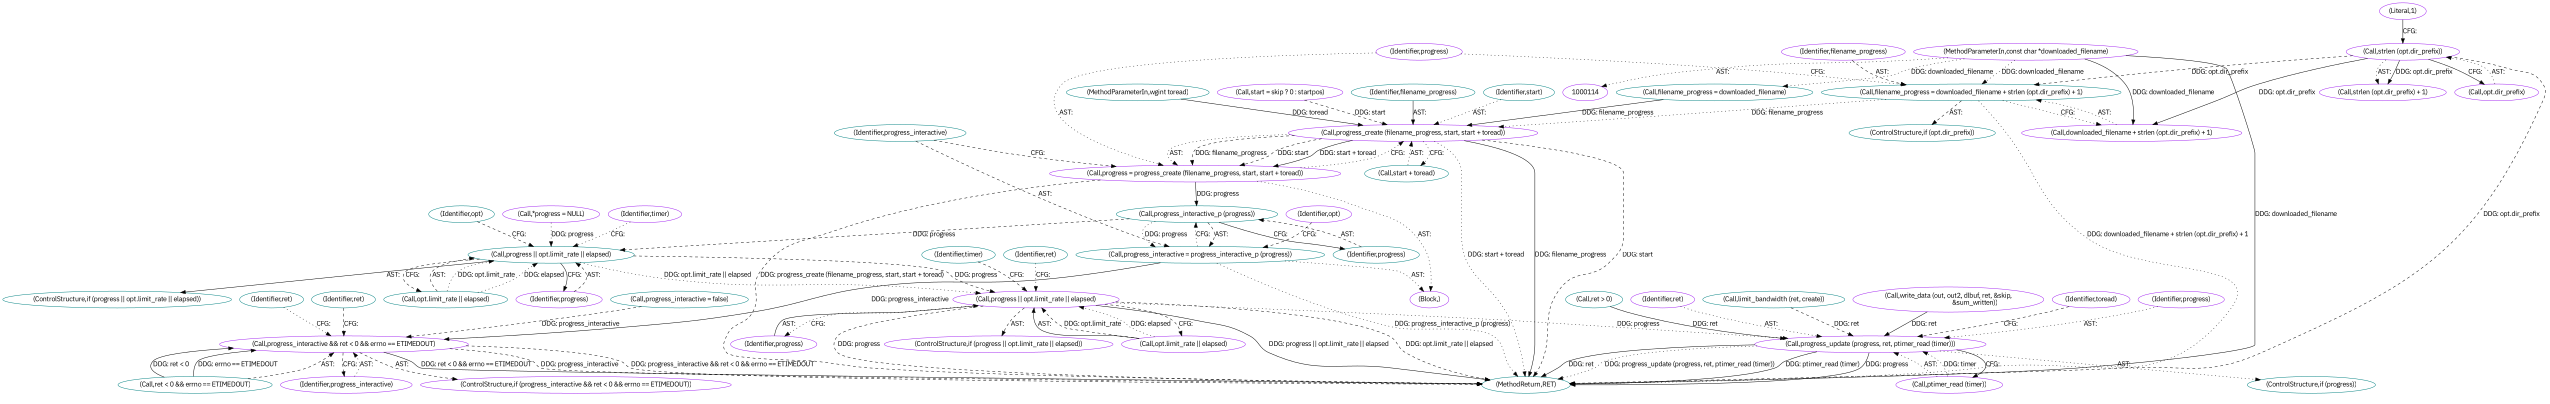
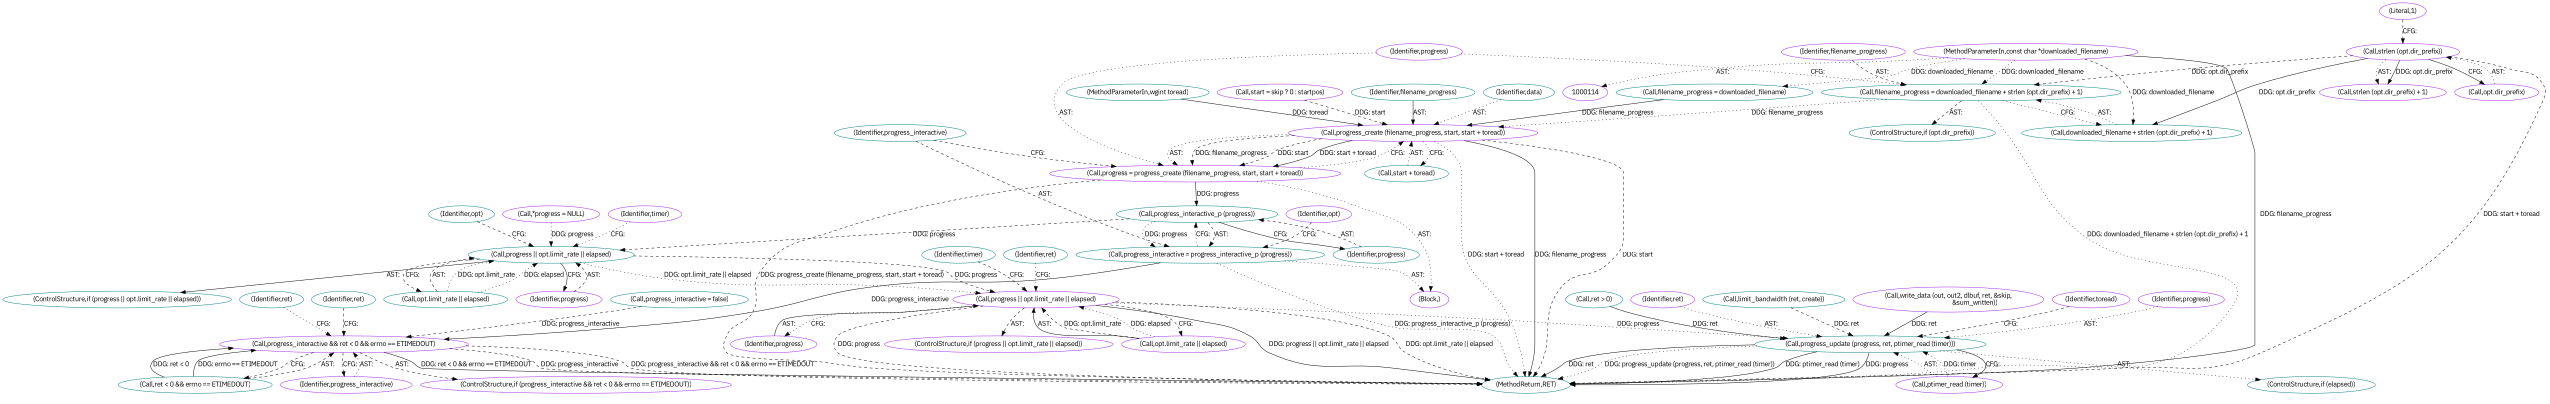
  digraph {
    fontname="IBM Plex Sans"
    node [color=purple fontname="IBM Plex Sans"]
    edge [fontname="IBM Plex Sans" style=dotted]
    n1 [color=teal label="(Call,filename_progress = downloaded_filename + strlen (opt.dir_prefix) + 1)"]
    n2 [label="(Call,progress_create (filename_progress, start, start + toread))"]
    n3 [color=teal label="(ControlStructure,if (opt.dir_prefix))"]
-   n4 [label="(Call,downloaded_filename + strlen (opt.dir_prefix) + 1)"]
+   n4 [color=teal label="(Call,downloaded_filename + strlen (opt.dir_prefix) + 1)"]
    n5 [color=teal label="(MethodReturn,RET)"]
    n6 [label="(Call,progress = progress_create (filename_progress, start, start + toread))"]
    n7 [color=teal label="(Call,start + toread)"]
    n8 [label="(MethodParameterIn,const char *downloaded_filename)"]
    n9 [color=teal label="(Call,filename_progress = downloaded_filename)"]
    1000114
    n11 [label="(Call,strlen (opt.dir_prefix))"]
    n12 [label="(Call,strlen (opt.dir_prefix) + 1)"]
    n13 [label="(Call,opt.dir_prefix)"]
    n14 [color=teal label="(Call,progress_interactive_p (progress))"]
    n15 [label="(Block,)"]
    n16 [color=teal label="(Call,progress_interactive = progress_interactive_p (progress))"]
    n17 [color=teal label="(Call,progress || opt.limit_rate || elapsed)"]
    n18 [color=teal label="(Identifier,progress)"]
    n19 [label="(Call,progress_interactive && ret < 0 && errno == ETIMEDOUT)"]
    n20 [label="(Call,progress || opt.limit_rate || elapsed)"]
    n21 [label="(Identifier,progress)"]
    n22 [color=teal label="(Call,opt.limit_rate || elapsed)"]
    n23 [color=teal label="(ControlStructure,if (progress || opt.limit_rate || elapsed))"]
    n24 [color=teal label="(Call,ret < 0 && errno == ETIMEDOUT)"]
    n25 [label="(Identifier,progress_interactive)"]
    n26 [label="(ControlStructure,if (progress_interactive && ret < 0 && errno == ETIMEDOUT))"]
-   n27 [label="(Call,progress_update (progress, ret, ptimer_read (timer)))"]
+   n27 [color=teal label="(Call,progress_update (progress, ret, ptimer_read (timer)))"]
    n28 [label="(Identifier,progress)"]
    n29 [label="(ControlStructure,if (progress || opt.limit_rate || elapsed))"]
    n30 [label="(Call,opt.limit_rate || elapsed)"]
-   n31 [color=teal label="(ControlStructure,if (progress))"]
+   n31 [color=teal label="(ControlStructure,if (elapsed))"]
    n32 [label="(Call,ptimer_read (timer))"]
    n33 [label="(Identifier,opt)"]
    n34 [label="(Literal,1)"]
    n35 [label="(Identifier,progress)"]
    n36 [color=teal label="(Call,ret > 0)"]
-   n37 [color=teal label="(Identifier,start)"]
+   n37 [color=teal label="(Identifier,data)"]
    n38 [label="(Identifier,progress)"]
    n39 [label="(Identifier,ret)"]
    n40 [color=teal label="(MethodParameterIn,wgint toread)"]
    n41 [label="(Call,start = skip ? 0 : startpos)"]
    n42 [color=teal label="(Call,limit_bandwidth (ret, create))"]
    n43 [color=teal label="(Call,progress_interactive = false)"]
    n44 [label="(Call,write_data (out, out2, dlbuf, ret, &skip,\n                                      &sum_written))"]
    n45 [label="(Identifier,filename_progress)"]
    n46 [color=teal label="(Identifier,ret)"]
    n47 [label="(Call,*progress = NULL)"]
    n48 [label="(Identifier,timer)"]
    n49 [color=teal label="(Identifier,progress_interactive)"]
    n50 [color=teal label="(Identifier,ret)"]
    n51 [color=teal label="(Identifier,filename_progress)"]
    n52 [color=teal label="(Identifier,timer)"]
    n53 [label="(Identifier,toread)"]
    n54 [color=teal label="(Identifier,ret)"]
    n55 [color=teal label="(Identifier,opt)"]
    n1 -> n2 [label="DDG: filename_progress"]
    n1 -> n3 [label="AST: " style=dashed]
    n1 -> n4 [label="CFG: "]
    n1 -> n5 [label="DDG: downloaded_filename + strlen (opt.dir_prefix) + 1"]
    n2 -> n5 [label="DDG: filename_progress" style=solid]
    n2 -> n5 [label="DDG: start" style=dashed]
    n2 -> n5 [label="DDG: start + toread"]
    n2 -> n6 [label="AST: "]
    n2 -> n6 [label="DDG: filename_progress" style=dashed]
    n2 -> n6 [label="DDG: start" style=dashed]
    n2 -> n6 [label="DDG: start + toread" style=solid]
    n2 -> n7 [label="CFG: "]
    n4 -> n1 [label="AST: "]
    n6 -> n2 [label="CFG: "]
    n6 -> n5 [label="DDG: progress_create (filename_progress, start, start + toread)" style=dashed]
    n6 -> n14 [label="DDG: progress" style=solid]
    n6 -> n15 [label="AST: "]
    n7 -> n2 [label="AST: "]
    n8 -> n1 [label="DDG: downloaded_filename"]
-   n8 -> n4 [label="DDG: downloaded_filename" style=solid]
-   n8 -> n5 [label="DDG: downloaded_filename" style=solid]
+   n8 -> n4 [label="DDG: downloaded_filename" style=dashed]
+   n8 -> n5 [label="DDG: filename_progress" style=solid]
    n8 -> n9 [label="DDG: downloaded_filename"]
    n8 -> 1000114 [label="AST: "]
    n9 -> n2 [label="DDG: filename_progress" style=solid]
    n11 -> n1 [label="DDG: opt.dir_prefix" style=dashed]
    n11 -> n4 [label="DDG: opt.dir_prefix" style=solid]
-   n11 -> n5 [label="DDG: opt.dir_prefix" style=dashed]
+   n11 -> n5 [label="DDG: start + toread" style=dashed]
    n11 -> n12 [label="AST: "]
    n11 -> n12 [label="DDG: opt.dir_prefix" style=solid]
    n11 -> n13 [label="CFG: " style=solid]
    n13 -> n11 [label="AST: "]
    n14 -> n16 [label="AST: " style=dashed]
    n14 -> n16 [label="DDG: progress"]
    n14 -> n17 [label="DDG: progress" style=dashed]
    n14 -> n18 [label="CFG: " style=solid]
    n16 -> n5 [label="DDG: progress_interactive_p (progress)"]
    n16 -> n14 [label="CFG: "]
    n16 -> n15 [label="AST: "]
    n16 -> n19 [label="DDG: progress_interactive" style=solid]
    n17 -> n20 [label="DDG: progress" style=dashed]
    n17 -> n20 [label="DDG: opt.limit_rate || elapsed"]
    n17 -> n21 [label="CFG: " style=solid]
    n17 -> n22 [label="CFG: " style=dashed]
    n17 -> n23 [label="AST: " style=solid]
    n18 -> n14 [label="AST: " style=dashed]
    n19 -> n5 [label="DDG: progress_interactive && ret < 0 && errno == ETIMEDOUT" style=dashed]
    n19 -> n5 [label="DDG: ret < 0 && errno == ETIMEDOUT" style=solid]
    n19 -> n5 [label="DDG: progress_interactive" style=dashed]
+   n19 -> n24 [label="CFG: " style=dashed]
    n19 -> n25 [label="CFG: " style=dashed]
    n19 -> n26 [label="AST: " style=dashed]
    n20 -> n5 [label="DDG: progress" style=dashed]
    n20 -> n5 [label="DDG: progress || opt.limit_rate || elapsed" style=solid]
    n20 -> n5 [label="DDG: opt.limit_rate || elapsed" style=dashed]
    n20 -> n27 [label="DDG: progress"]
    n20 -> n28 [label="CFG: "]
    n20 -> n29 [label="AST: " style=dashed]
    n20 -> n30 [label="CFG: " style=dashed]
    n21 -> n17 [label="AST: " style=dashed]
    n22 -> n17 [label="AST: " style=dashed]
    n22 -> n17 [label="DDG: opt.limit_rate"]
    n22 -> n17 [label="DDG: elapsed"]
    n24 -> n19 [label="AST: " style=dashed]
    n24 -> n19 [label="DDG: ret < 0" style=solid]
    n24 -> n19 [label="DDG: errno == ETIMEDOUT" style=solid]
    n25 -> n19 [label="AST: "]
    n27 -> n5 [label="DDG: ret" style=solid]
    n27 -> n5 [label="DDG: progress_update (progress, ret, ptimer_read (timer))"]
    n27 -> n5 [label="DDG: ptimer_read (timer)" style=solid]
    n27 -> n5 [label="DDG: progress" style=solid]
    n27 -> n31 [label="AST: "]
    n27 -> n32 [label="CFG: " style=solid]
    n28 -> n20 [label="AST: " style=solid]
    n30 -> n20 [label="AST: " style=solid]
    n30 -> n20 [label="DDG: opt.limit_rate" style=dashed]
    n30 -> n20 [label="DDG: elapsed"]
    n32 -> n27 [label="AST: "]
    n32 -> n27 [label="DDG: timer"]
    n33 -> n16 [label="CFG: " style=dashed]
-   n34 -> n11 [label="CFG: " style=solid]
+   n34 -> n11 [label="CFG: " style=dashed]
    n35 -> n27 [label="AST: "]
    n36 -> n27 [label="DDG: ret" style=solid]
    n37 -> n2 [label="AST: "]
    n38 -> n1 [label="CFG: "]
    n38 -> n6 [label="AST: "]
    n39 -> n27 [label="AST: "]
    n40 -> n2 [label="DDG: toread" style=solid]
    n41 -> n2 [label="DDG: start" style=dashed]
    n42 -> n27 [label="DDG: ret" style=dashed]
    n43 -> n19 [label="DDG: progress_interactive" style=dashed]
    n44 -> n27 [label="DDG: ret" style=solid]
    n45 -> n1 [label="AST: " style=dashed]
    n46 -> n20 [label="CFG: "]
    n47 -> n17 [label="DDG: progress"]
    n48 -> n17 [label="CFG: "]
    n49 -> n6 [label="CFG: " style=dashed]
    n49 -> n16 [label="AST: " style=dashed]
    n50 -> n19 [label="CFG: "]
    n51 -> n2 [label="AST: " style=solid]
    n52 -> n20 [label="CFG: " style=dashed]
    n53 -> n27 [label="CFG: " style=dashed]
    n54 -> n19 [label="CFG: " style=dashed]
    n55 -> n17 [label="CFG: " style=dashed]
  }
